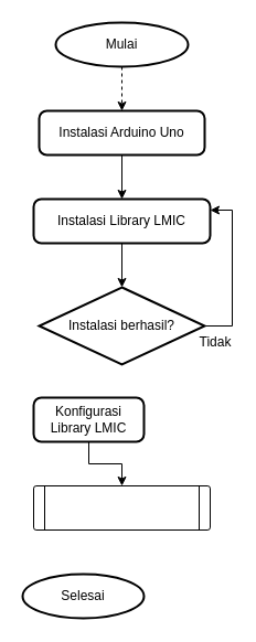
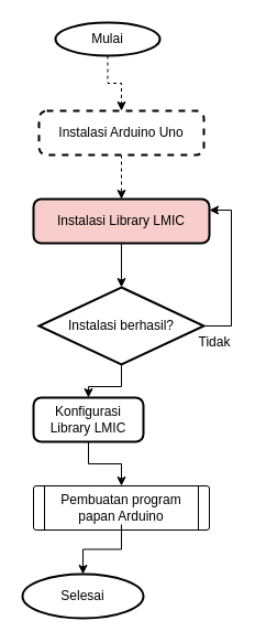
  <mxCell id="0" />
  <mxCell id="1" parent="0" />
  <mxCell id="2" style="edgeStyle=orthogonalEdgeStyle;rounded=0;orthogonalLoop=1;jettySize=auto;html=1;entryX=0.5;entryY=0;entryDx=0;entryDy=0;dashed=1;" parent="1" source="3" target="5" edge="1"><mxGeometry relative="1" as="geometry" /></mxCell>
- <mxCell id="3" value="Mulai" style="strokeWidth=2;html=1;shape=mxgraph.flowchart.start_1;whiteSpace=wrap;" parent="1" vertex="1"><mxGeometry x="50" y="20" width="120" height="40" as="geometry" /></mxCell>
- <mxCell id="4" style="edgeStyle=orthogonalEdgeStyle;rounded=0;orthogonalLoop=1;jettySize=auto;html=1;entryX=0.5;entryY=0;entryDx=0;entryDy=0;" parent="1" source="5" target="7" edge="1"><mxGeometry relative="1" as="geometry" /></mxCell>
- <mxCell id="5" value="Instalasi Arduino Uno" style="rounded=1;whiteSpace=wrap;html=1;absoluteArcSize=1;arcSize=14;strokeWidth=2;" parent="1" vertex="1"><mxGeometry x="35" y="100" width="150" height="40" as="geometry" /></mxCell>
+ <mxCell id="3" value="Mulai" style="strokeWidth=2;html=1;shape=mxgraph.flowchart.start_1;whiteSpace=wrap;" parent="1" vertex="1"><mxGeometry x="50" y="20" width="95" height="30" as="geometry" /></mxCell>
+ <mxCell id="4" style="edgeStyle=orthogonalEdgeStyle;rounded=0;orthogonalLoop=1;jettySize=auto;html=1;entryX=0.5;entryY=0;entryDx=0;entryDy=0;dashed=1;" parent="1" source="5" target="7" edge="1"><mxGeometry relative="1" as="geometry" /></mxCell>
+ <mxCell id="5" value="Instalasi Arduino Uno" style="rounded=1;whiteSpace=wrap;html=1;absoluteArcSize=1;arcSize=14;strokeWidth=2;dashed=1;" parent="1" vertex="1"><mxGeometry x="35" y="100" width="150" height="40" as="geometry" /></mxCell>
  <mxCell id="6" value="" style="edgeStyle=orthogonalEdgeStyle;rounded=0;orthogonalLoop=1;jettySize=auto;html=1;" parent="1" source="7" target="10" edge="1"><mxGeometry relative="1" as="geometry" /></mxCell>
- <mxCell id="7" value="Instalasi Library LMIC" style="rounded=1;whiteSpace=wrap;html=1;absoluteArcSize=1;arcSize=14;strokeWidth=2;" parent="1" vertex="1"><mxGeometry x="30" y="180" width="160" height="40" as="geometry" /></mxCell>
+ <mxCell id="7" value="Instalasi Library LMIC" style="rounded=1;whiteSpace=wrap;html=1;absoluteArcSize=1;arcSize=14;strokeWidth=2;fillColor=#f8cecc;" parent="1" vertex="1"><mxGeometry x="30" y="180" width="160" height="40" as="geometry" /></mxCell>
+ <mxCell id="8" value="" style="edgeStyle=orthogonalEdgeStyle;rounded=0;orthogonalLoop=1;jettySize=auto;html=1;entryX=0.5;entryY=0;entryDx=0;entryDy=0;" parent="1" source="10" target="12" edge="1"><mxGeometry relative="1" as="geometry" /></mxCell>
  <mxCell id="9" style="edgeStyle=orthogonalEdgeStyle;rounded=0;orthogonalLoop=1;jettySize=auto;html=1;entryX=1;entryY=0.25;entryDx=0;entryDy=0;" parent="1" source="10" target="7" edge="1"><mxGeometry relative="1" as="geometry"><Array as="points"><mxPoint x="210" y="295" /><mxPoint x="210" y="190" /></Array></mxGeometry></mxCell>
  <mxCell id="10" value="Instalasi berhasil?" style="strokeWidth=2;html=1;shape=mxgraph.flowchart.decision;whiteSpace=wrap;" parent="1" vertex="1"><mxGeometry x="35" y="260" width="150" height="70" as="geometry" /></mxCell>
  <mxCell id="11" style="edgeStyle=orthogonalEdgeStyle;rounded=0;orthogonalLoop=1;jettySize=auto;html=1;entryX=0.5;entryY=0;entryDx=0;entryDy=0;" parent="1" source="12" target="13" edge="1"><mxGeometry relative="1" as="geometry" /></mxCell>
  <mxCell id="12" value="Konfigurasi Library LMIC" style="rounded=1;whiteSpace=wrap;html=1;absoluteArcSize=1;arcSize=14;strokeWidth=2;" parent="1" vertex="1"><mxGeometry x="30" y="360" width="100" height="40" as="geometry" /></mxCell>
  <mxCell id="13" value="" style="verticalLabelPosition=bottom;verticalAlign=top;html=1;shape=process;whiteSpace=wrap;rounded=1;size=0.062;arcSize=6;" parent="1" vertex="1"><mxGeometry x="30" y="440" width="160" height="40" as="geometry" /></mxCell>
+ <mxCell id="14" style="edgeStyle=orthogonalEdgeStyle;rounded=0;orthogonalLoop=1;jettySize=auto;html=1;entryX=0.5;entryY=0;entryDx=0;entryDy=0;entryPerimeter=0;" parent="1" source="15" target="16" edge="1"><mxGeometry relative="1" as="geometry" /></mxCell>
+ <mxCell id="15" value="Pembuatan program papan Arduino" style="text;html=1;strokeColor=none;fillColor=none;align=center;verticalAlign=middle;whiteSpace=wrap;rounded=0;" parent="1" vertex="1"><mxGeometry x="40" y="445" width="140" height="30" as="geometry" /></mxCell>
  <mxCell id="16" value="Selesai" style="strokeWidth=2;html=1;shape=mxgraph.flowchart.start_1;whiteSpace=wrap;" parent="1" vertex="1"><mxGeometry x="20" y="520" width="110" height="40" as="geometry" /></mxCell>
  <mxCell id="17" value="Tidak" style="text;html=1;strokeColor=none;fillColor=none;align=center;verticalAlign=middle;whiteSpace=wrap;rounded=0;" parent="1" vertex="1"><mxGeometry x="180" y="300" width="30" height="20" as="geometry" /></mxCell>
